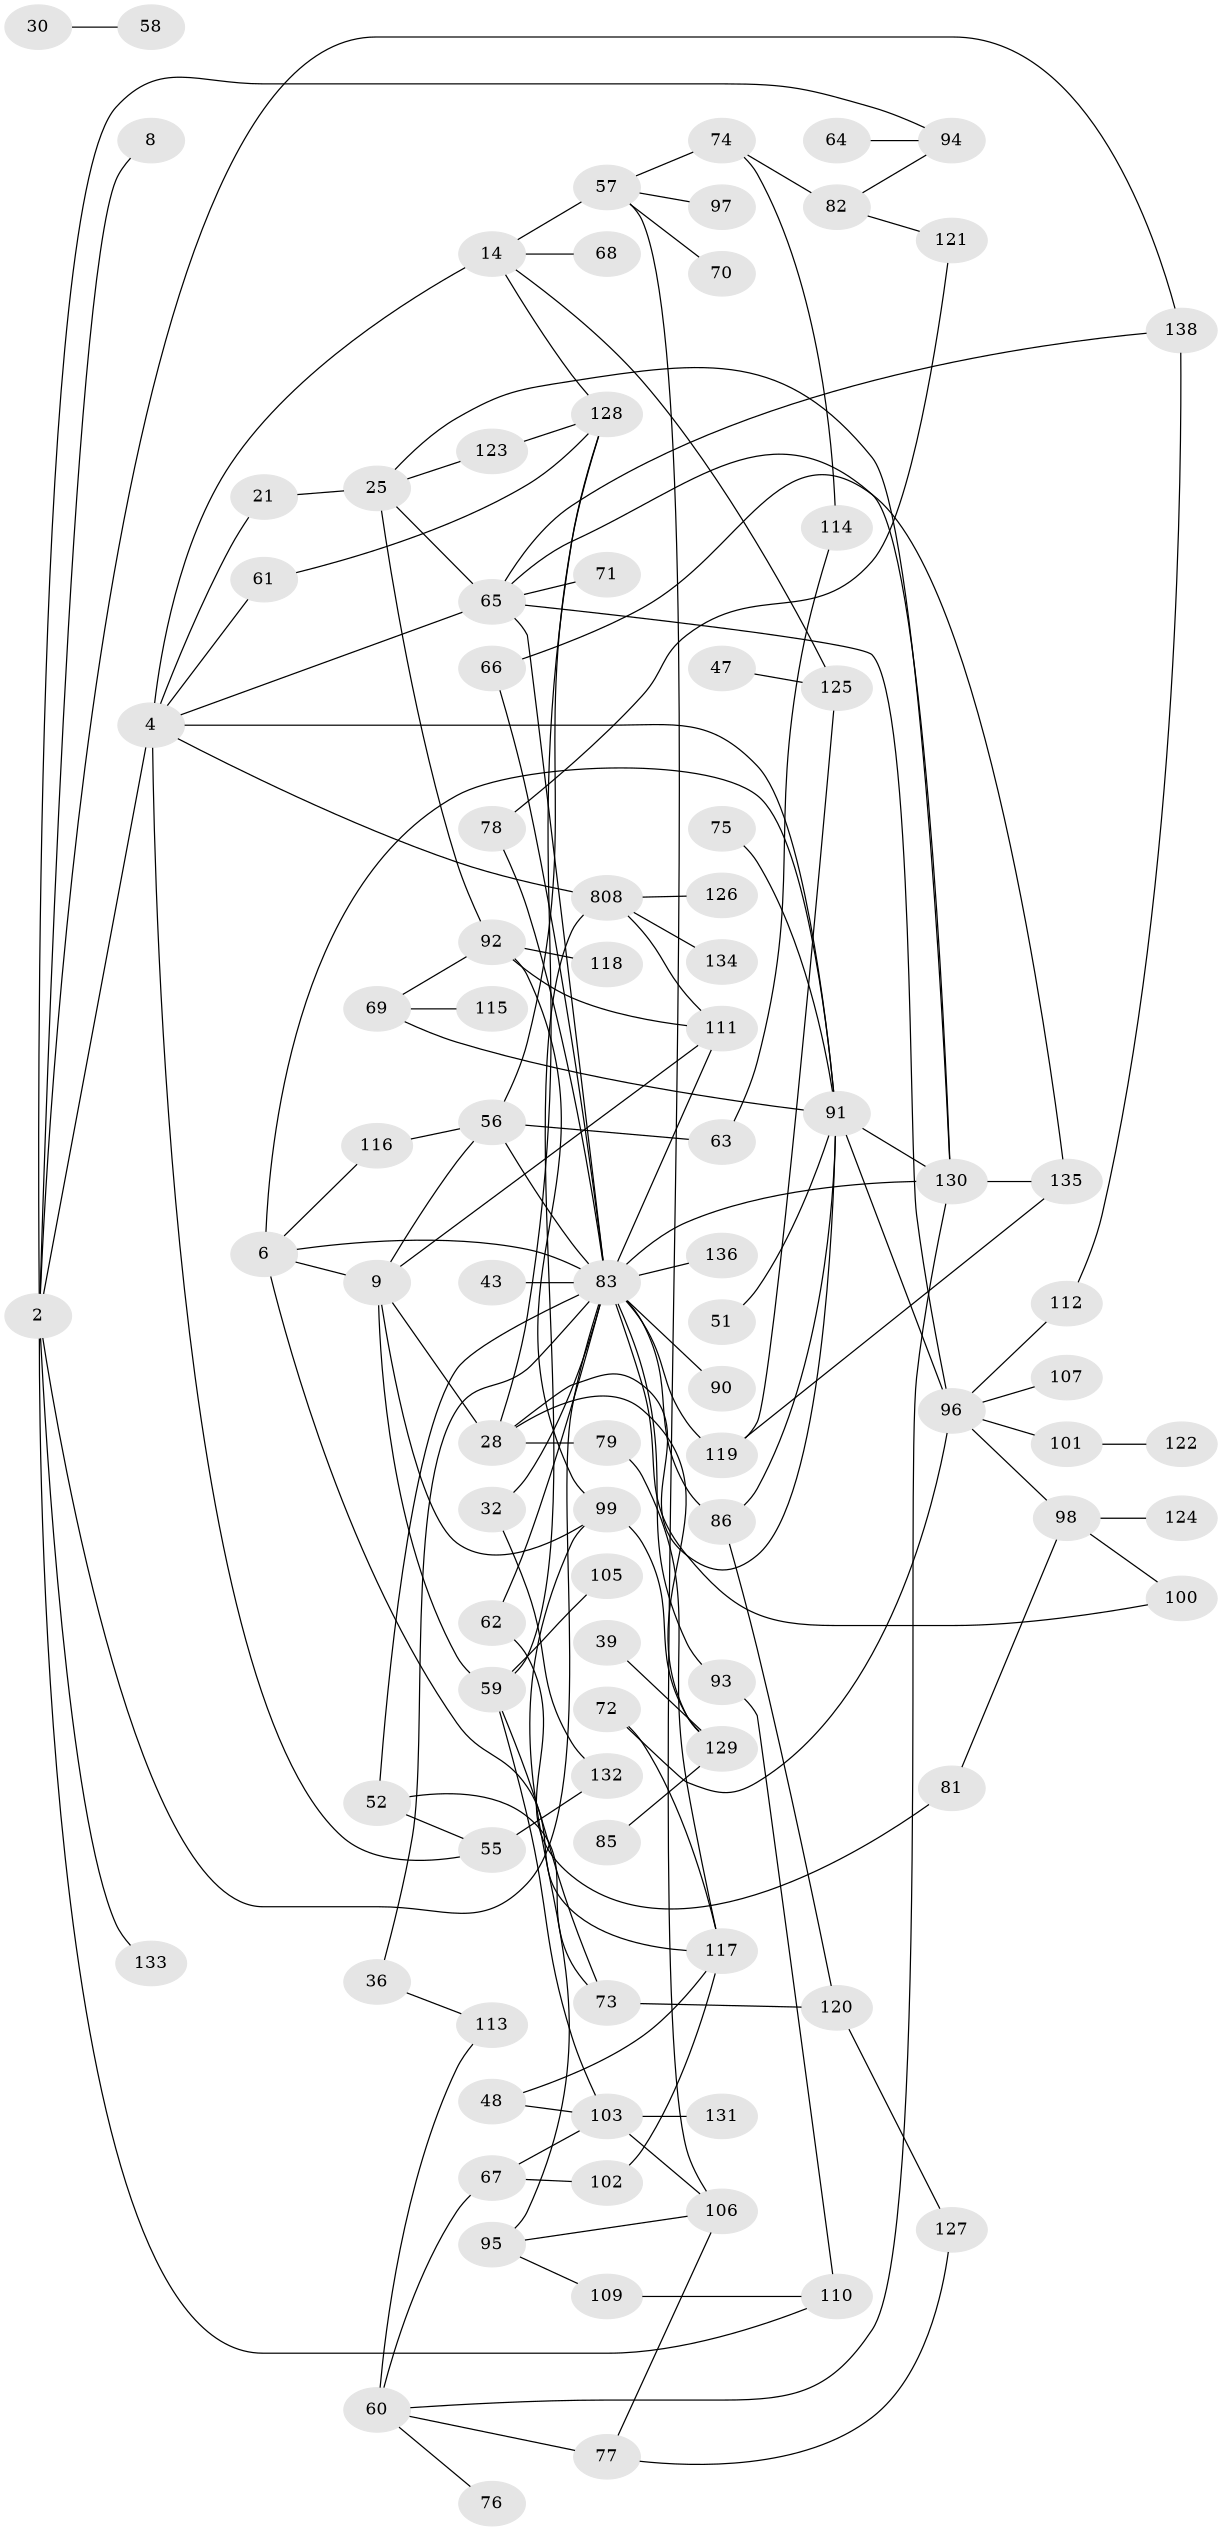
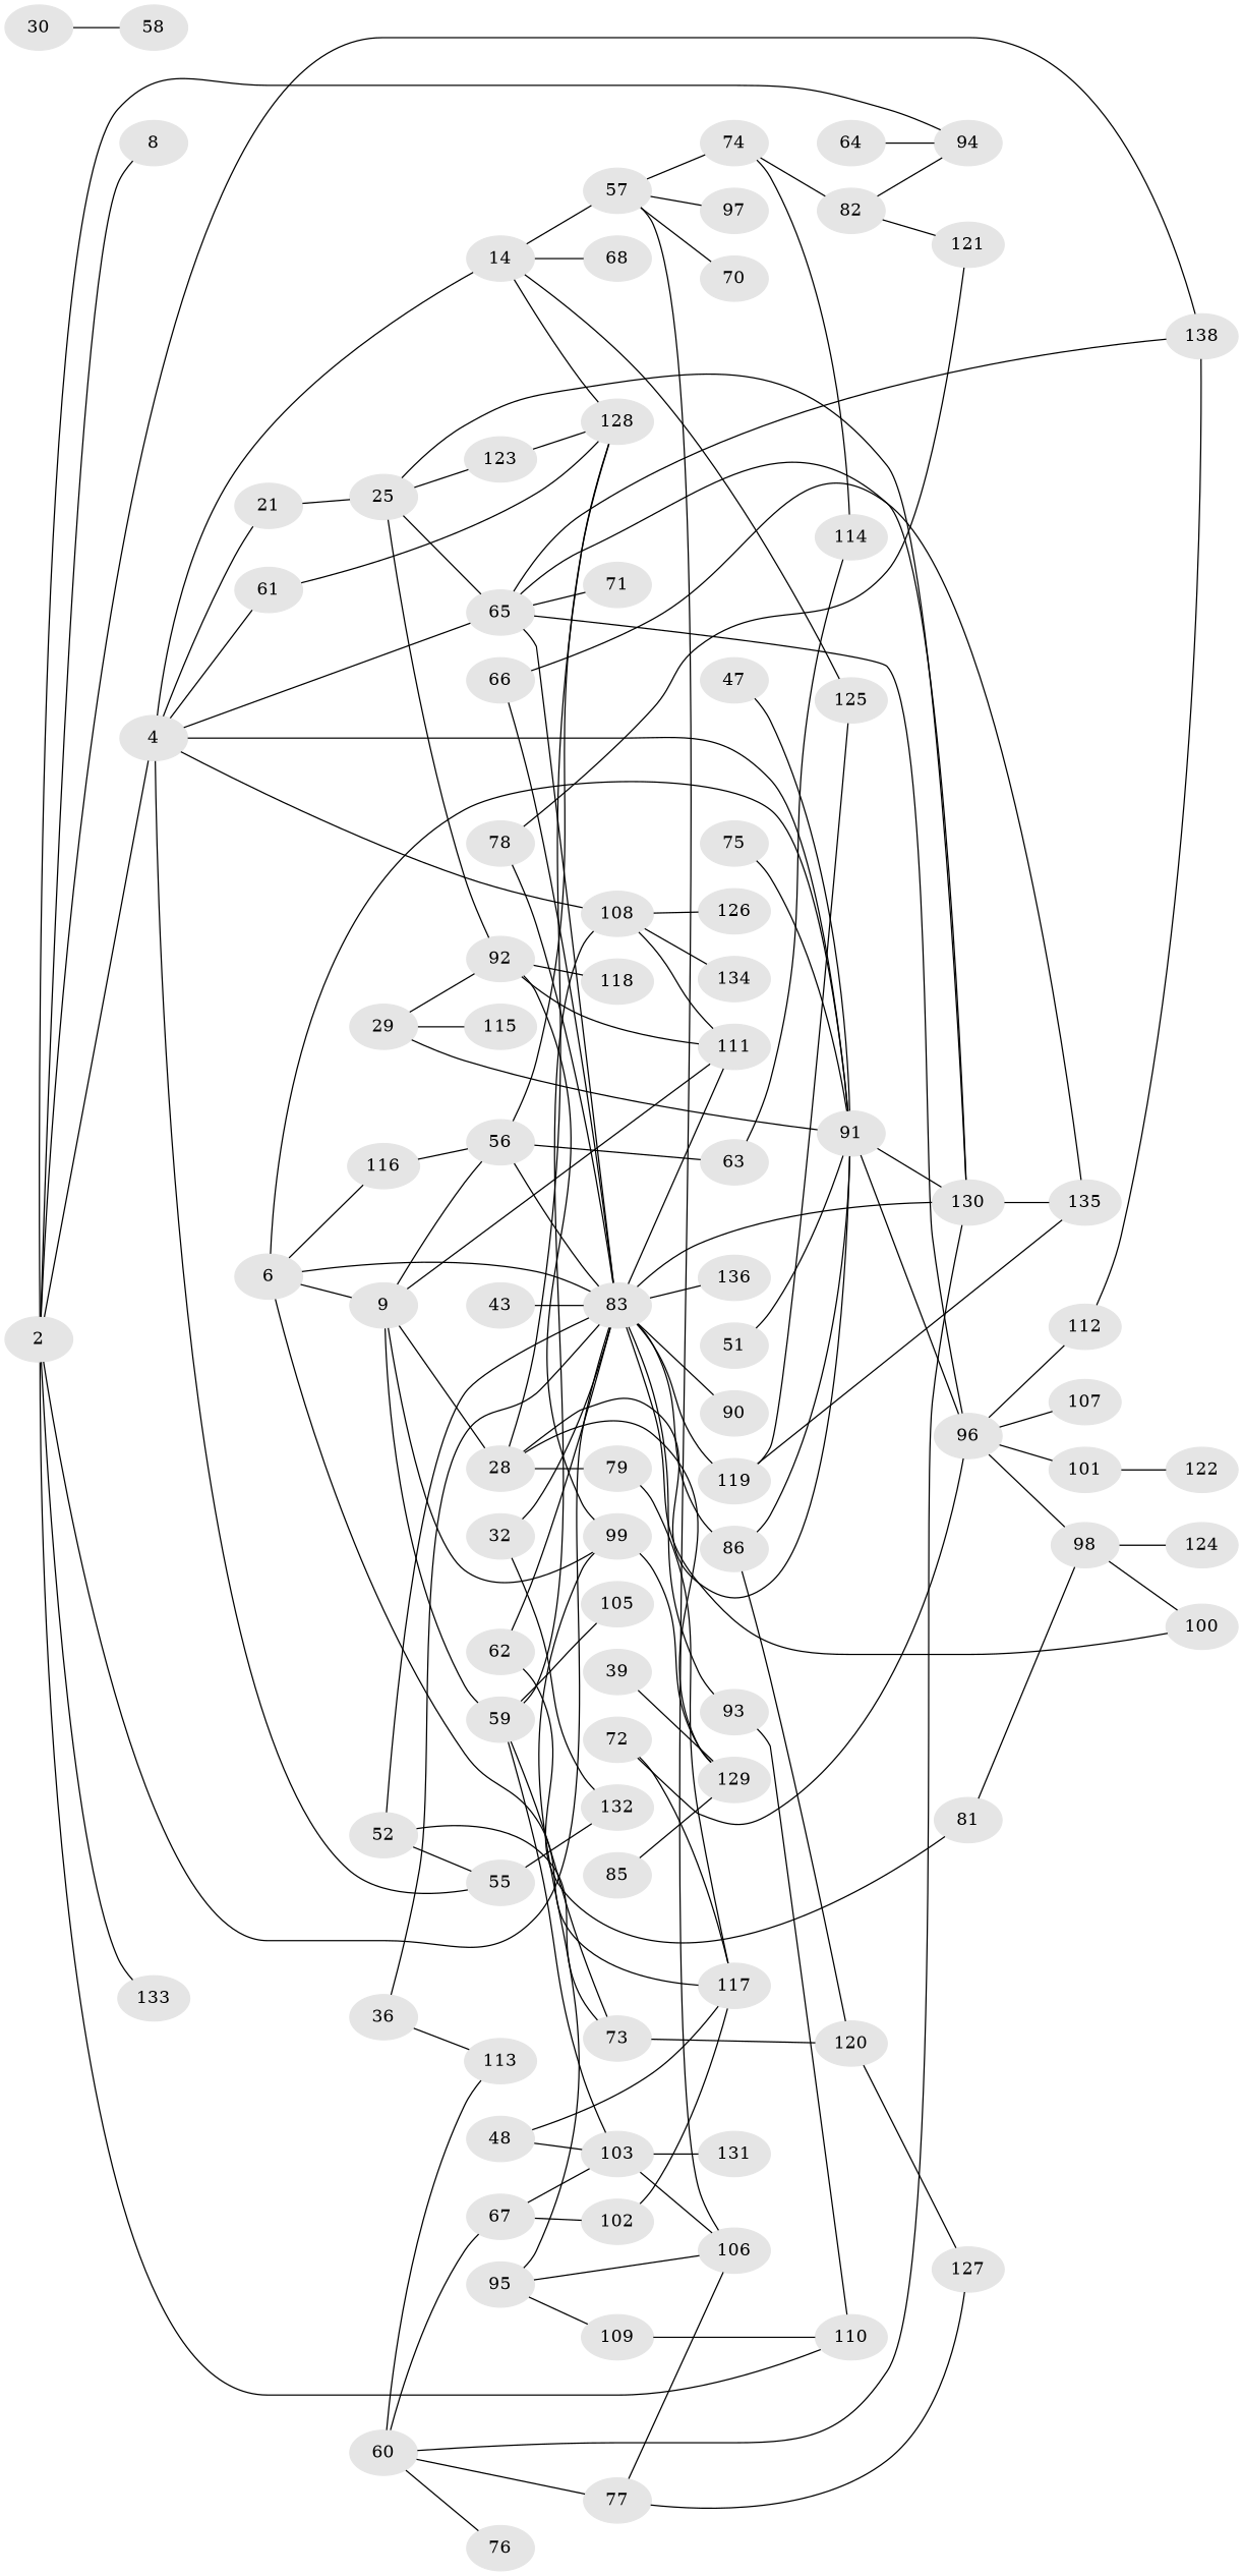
  graph {
    rankdir=LR
    node [color=gray90 style=filled]
    2 [super="+1"]
    4
    8
    83 [super="+54+50+49"]
    94 [super="+42"]
    110 [super="+13"]
    133
    138
    14
    21
    55
    61
    65 [super="+37"]
    91 [super="+12+88"]
-   108 [super="+38" label=808]
+   108 [super="+38"]
    111 [super="+80"]
    130 [super="+84"]
    86
    90
    93
    100
    119
    136
    57 [super="+46"]
    68
    125 [super="+104"]
    128
    25 [super="+11"]
    132
    71
    96 [super="+24+53"]
    126
    134
    6
    9
    116
    117 [super="+45"]
    28 [super="+7"]
    59 [super="+27"]
    99 [super="+34+87"]
    56 [super="+41"]
    92 [super="+89"]
    123
    79
    129 [super="+33+23"]
    103 [super="+35"]
    73
    105
    70
    74
    97
    106
    118
    135
    30
    58
    32
    36
    113
    39
    43
    47
    131
    48
    51
    52 [super="+40"]
    120
    63
    114
    82
    60
    67
    76
    77
    102
    127
    62
    81
    98
    64
    101
    107
    112
    66
-   69
+   69 [label=29]
    115
    72
    121
    75
    78
    124
    85
    95
    109
    122
    2 -- 4 [weight=2]
    2 -- 8
    2 -- 83 [weight=3]
    2 -- 94
    2 -- 110
    2 -- 133
    2 -- 138
    4 -- 14
    4 -- 21
    4 -- 55
    4 -- 61
    4 -- 65
    4 -- 91 [weight=2]
    4 -- 108
    83 -- 111 [weight=2]
    83 -- 130 [weight=2]
    83 -- 86
    83 -- 90
    83 -- 93
    83 -- 100
    83 -- 119
    83 -- 136 [weight=2]
    14 -- 57
    14 -- 68
    14 -- 125 [weight=2]
    14 -- 128
    21 -- 25
    55 -- 132
    61 -- 128
    65 -- 83
    65 -- 138
    65 -- 130
    65 -- 71
    65 -- 96
    91 -- 130
    91 -- 96
    108 -- 111
    108 -- 126
    108 -- 134
    130 -- 135
    86 -- 91
    86 -- 120
    93 -- 110
    119 -- 125
    119 -- 135
    57 -- 70
    57 -- 74
    57 -- 97
    57 -- 106
    25 -- 65
    25 -- 130
    25 -- 92 [weight=2]
    25 -- 123
    96 -- 98 [weight=2]
    96 -- 101
    96 -- 107
    96 -- 112
    6 -- 83
    6 -- 91
    6 -- 9
    6 -- 116
    6 -- 117 [weight=2]
    9 -- 111
    9 -- 28
    9 -- 59
    9 -- 99
    9 -- 56 [weight=2]
    116 -- 56
    28 -- 91 [weight=2]
    28 -- 128
    28 -- 79
    28 -- 129 [weight=2]
    59 -- 108
    59 -- 103
    59 -- 73
    59 -- 105
    99 -- 129 [weight=2]
    56 -- 83
    56 -- 128
    56 -- 63
    92 -- 111
    92 -- 99 [weight=2]
    92 -- 118
    123 -- 128
    79 -- 117
    103 -- 106
    103 -- 131
    73 -- 120
    74 -- 114
    74 -- 82
    30 -- 58
    32 -- 83
    32 -- 132
    36 -- 83
    36 -- 113
    39 -- 129
    43 -- 83
-   47 -- 125
+   47 -- 91
    48 -- 117
    48 -- 103
    51 -- 91
    52 -- 83
    52 -- 55
    52 -- 73
    120 -- 127
    63 -- 114
    82 -- 94
    82 -- 121
    60 -- 130
    60 -- 113
    60 -- 67
    60 -- 76
    60 -- 77
    67 -- 103
    67 -- 102
    77 -- 106
    77 -- 127
    102 -- 117
    62 -- 83
    62 -- 81
    81 -- 98
    98 -- 100
    98 -- 124
    64 -- 94
    101 -- 122
    112 -- 138
    66 -- 83
    66 -- 135
    69 -- 91
    69 -- 92
    69 -- 115
    72 -- 96
    72 -- 117
    75 -- 91
    78 -- 83
    78 -- 121
    85 -- 129
    95 -- 99
    95 -- 106
    95 -- 109
    109 -- 110
  }
